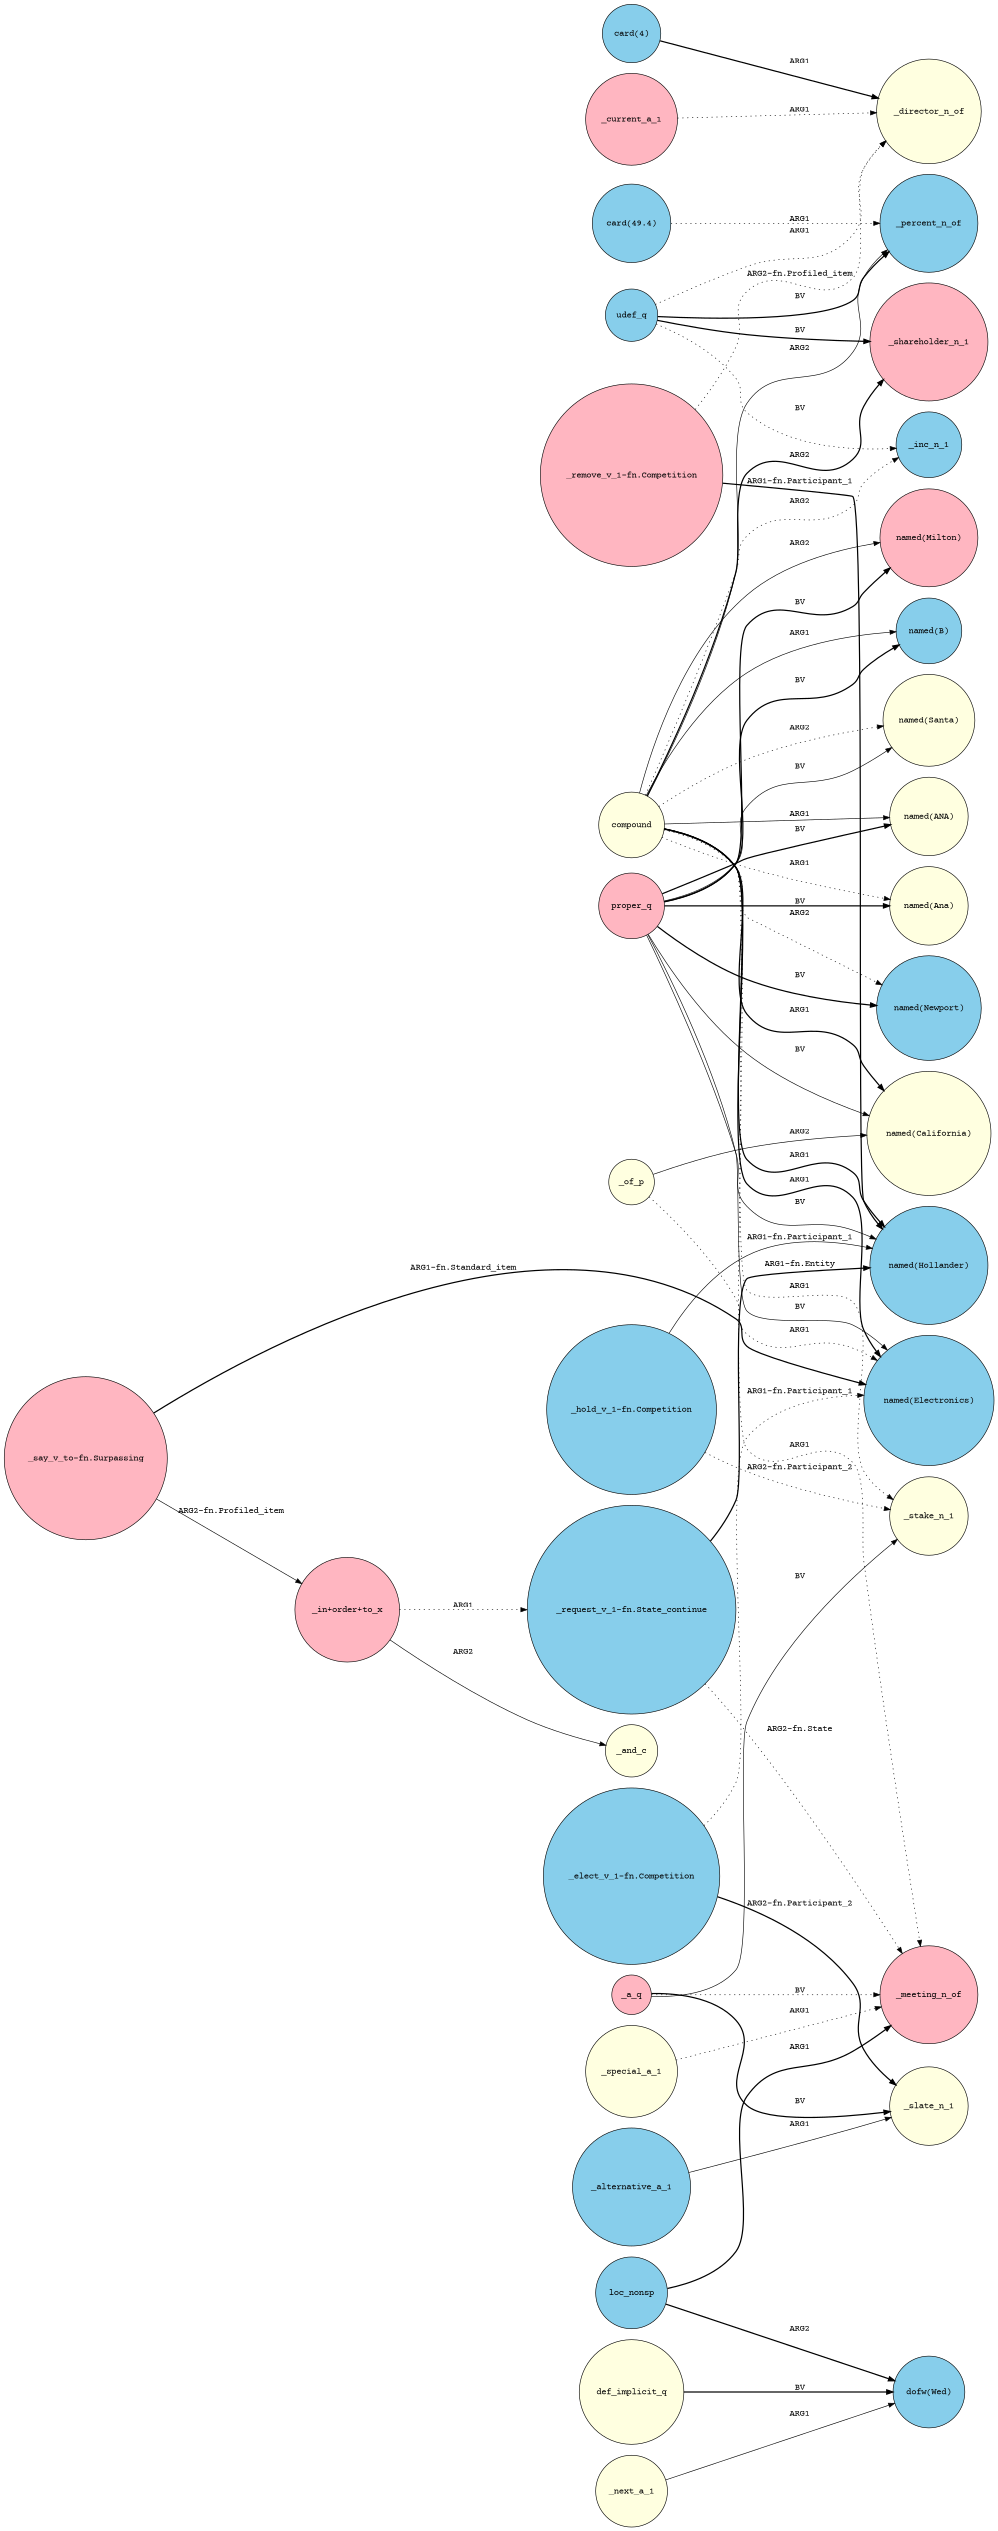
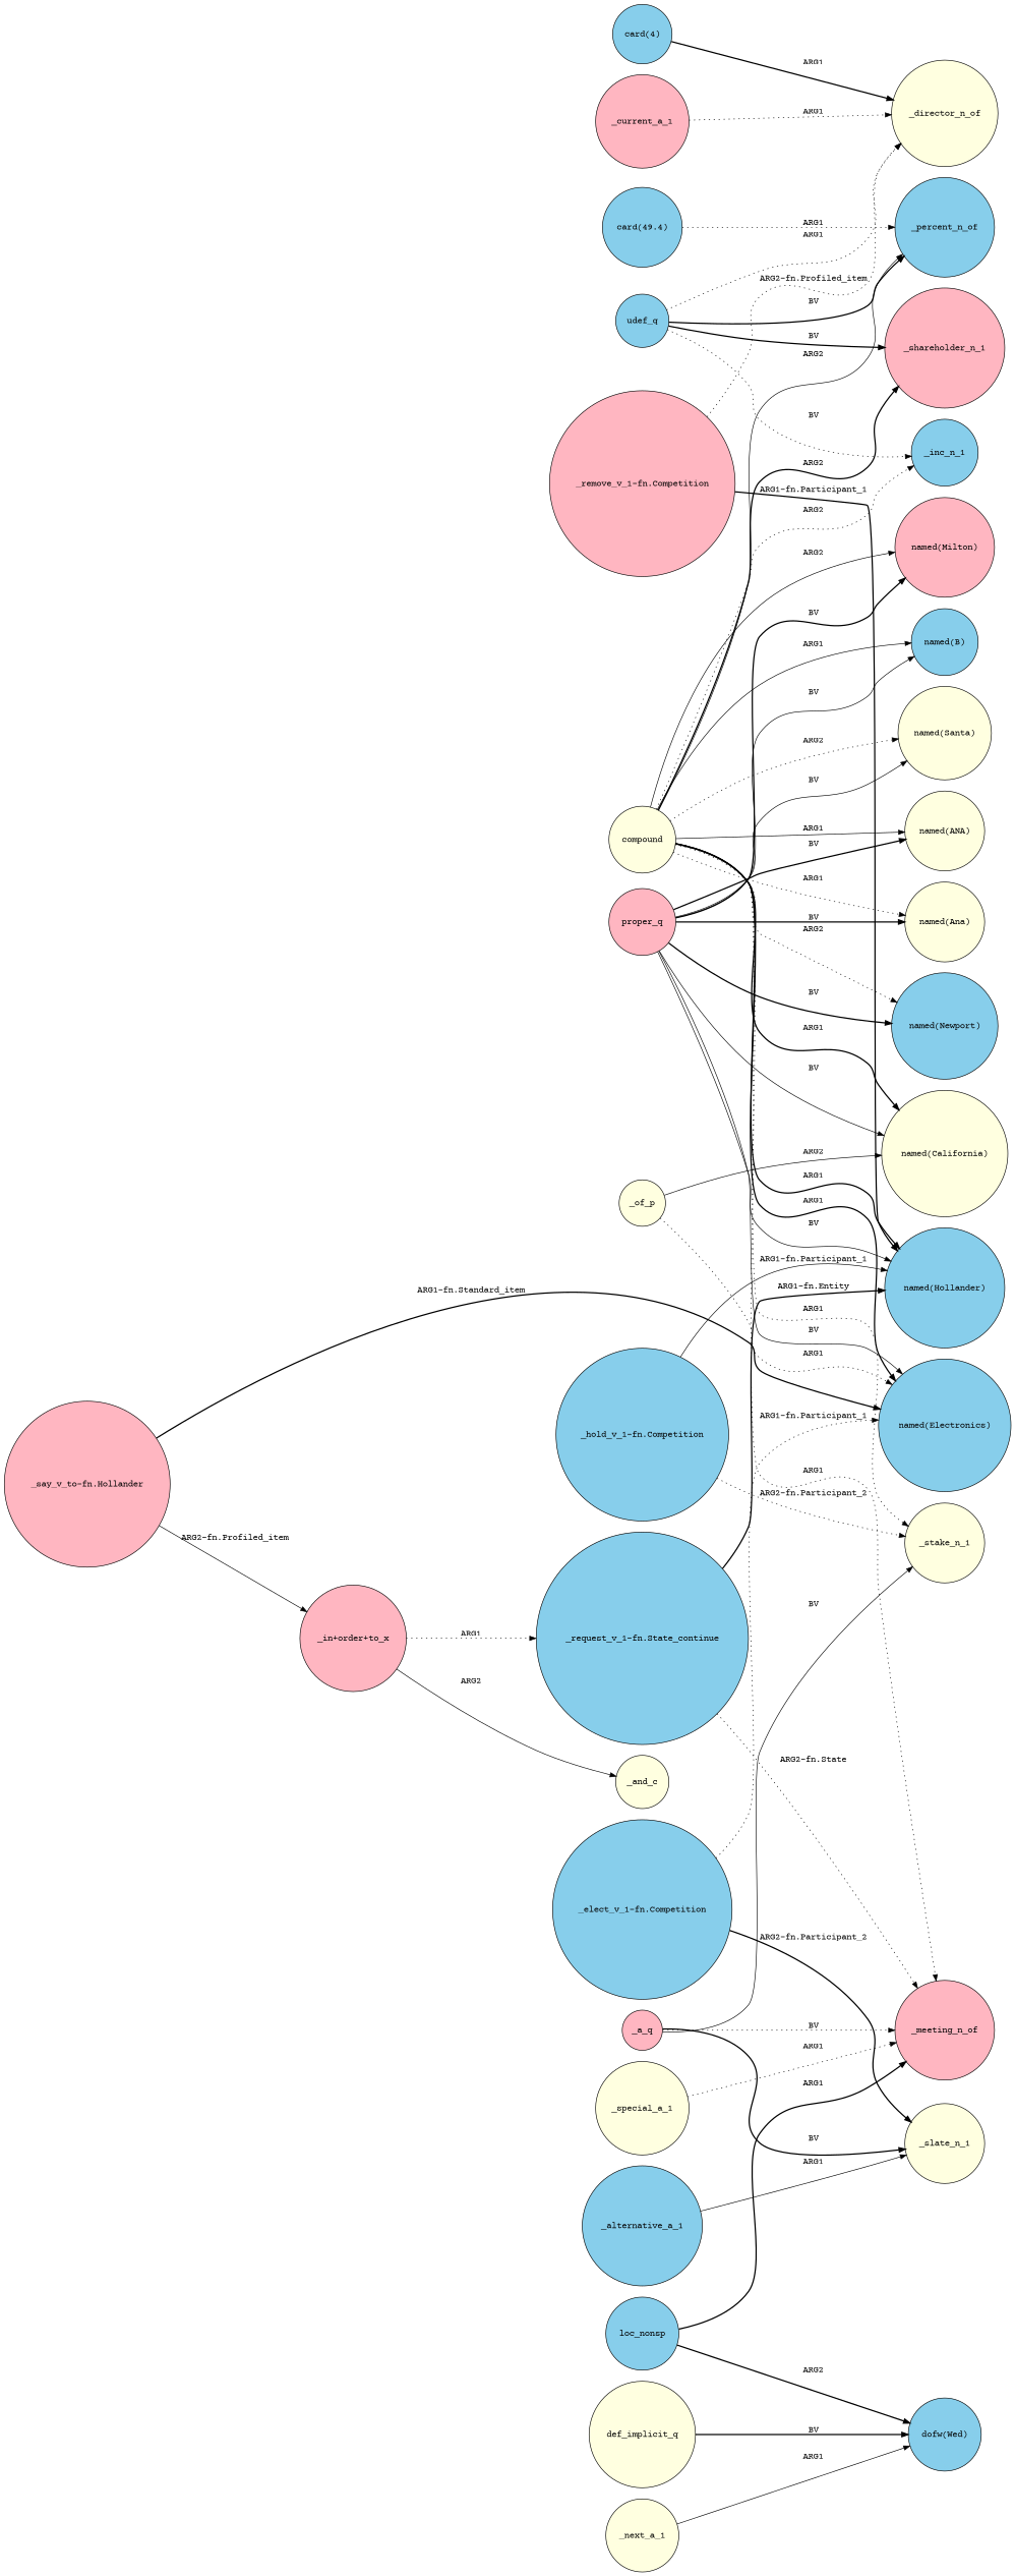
  digraph {
    fontname="Courier Prime"
    rankdir=LR
    node [fillcolor=skyblue fontname="Courier Prime" shape=circle style=filled]
    edge [fontname="Courier Prime" style=bold]
    _director_n_of [fillcolor=lightyellow]
    udef_q
    _shareholder_n_1 [fillcolor=lightpink]
    _percent_n_of
    _inc_n_1
    proper_q [fillcolor=lightpink]
    "named(Electronics)"
    "named(Hollander)"
    "named(ANA)" [fillcolor=lightyellow]
    "named(Newport)"
    "named(Milton)" [fillcolor=lightpink]
    "named(Ana)" [fillcolor=lightyellow]
    "named(Santa)" [fillcolor=lightyellow]
    "named(B)"
    "named(California)" [fillcolor=lightyellow]
    "_remove_v_1-fn.Competition" [fillcolor=lightpink]
    _next_a_1 [fillcolor=lightyellow]
    "dofw(Wed)"
    "_request_v_1-fn.State_continue"
    _meeting_n_of [fillcolor=lightpink]
    loc_nonsp
    "_hold_v_1-fn.Competition"
    _stake_n_1 [fillcolor=lightyellow]
    compound [fillcolor=lightyellow]
    _slate_n_1 [fillcolor=lightyellow]
    _alternative_a_1
    "card(49.4)"
    "card(4)"
    "_elect_v_1-fn.Competition"
    _a_q [fillcolor=lightpink]
    "_in+order+to_x" [fillcolor=lightpink]
    _and_c [fillcolor=lightyellow]
    _of_p [fillcolor=lightyellow]
    def_implicit_q [fillcolor=lightyellow]
-   "_say_v_to-fn.Surpassing" [fillcolor=lightpink]
+   "_say_v_to-fn.Surpassing" [fillcolor=lightpink label="_say_v_to-fn.Hollander"]
    _special_a_1 [fillcolor=lightyellow]
    _current_a_1 [fillcolor=lightpink]
    udef_q -> _director_n_of [label=ARG1 style=dotted]
    udef_q -> _shareholder_n_1 [label=BV]
    udef_q -> _percent_n_of [label=BV]
    udef_q -> _inc_n_1 [label=BV style=dotted]
    proper_q -> "named(Electronics)" [label=BV style=solid]
    proper_q -> "named(Hollander)" [label=BV style=solid]
    proper_q -> "named(ANA)" [label=BV]
    proper_q -> "named(Newport)" [label=BV]
    proper_q -> "named(Milton)" [label=BV]
    proper_q -> "named(Ana)" [label=BV]
    proper_q -> "named(Santa)" [label=BV style=solid]
-   proper_q -> "named(B)" [label=BV]
+   proper_q -> "named(B)" [label=BV style=solid]
    proper_q -> "named(California)" [label=BV style=solid]
    "_remove_v_1-fn.Competition" -> _director_n_of [label="ARG2-fn.Profiled_item" style=dotted]
    "_remove_v_1-fn.Competition" -> "named(Hollander)" [label="ARG1-fn.Participant_1"]
    _next_a_1 -> "dofw(Wed)" [label=ARG1 style=solid]
    "_request_v_1-fn.State_continue" -> "named(Hollander)" [label="ARG1-fn.Entity"]
    "_request_v_1-fn.State_continue" -> _meeting_n_of [label="ARG2-fn.State" style=dotted]
    loc_nonsp -> "dofw(Wed)" [label=ARG2]
    loc_nonsp -> _meeting_n_of [label=ARG1]
    "_hold_v_1-fn.Competition" -> "named(Hollander)" [label="ARG1-fn.Participant_1" style=solid]
    "_hold_v_1-fn.Competition" -> _stake_n_1 [label="ARG2-fn.Participant_2" style=dotted]
    compound -> _shareholder_n_1 [label=ARG2]
    compound -> _percent_n_of [label=ARG2 style=solid]
    compound -> _inc_n_1 [label=ARG2 style=dotted]
    compound -> "named(Electronics)" [label=ARG1]
    compound -> "named(Hollander)" [label=ARG1]
    compound -> "named(ANA)" [label=ARG1 style=solid]
    compound -> "named(Newport)" [label=ARG2 style=dotted]
    compound -> "named(Milton)" [label=ARG2 style=solid]
    compound -> "named(Ana)" [label=ARG1 style=dotted]
    compound -> "named(Santa)" [label=ARG2 style=dotted]
    compound -> "named(B)" [label=ARG1 style=solid]
    compound -> "named(California)" [label=ARG1]
    compound -> _meeting_n_of [label=ARG1 style=dotted]
    compound -> _stake_n_1 [label=ARG1 style=dotted]
    _alternative_a_1 -> _slate_n_1 [label=ARG1 style=solid]
    "card(49.4)" -> _percent_n_of [label=ARG1 style=dotted]
    "card(4)" -> _director_n_of [label=ARG1]
    "_elect_v_1-fn.Competition" -> "named(Electronics)" [label="ARG1-fn.Participant_1" style=dotted]
    "_elect_v_1-fn.Competition" -> _slate_n_1 [label="ARG2-fn.Participant_2"]
    _a_q -> _meeting_n_of [label=BV style=dotted]
    _a_q -> _stake_n_1 [label=BV style=solid]
    _a_q -> _slate_n_1 [label=BV]
    "_in+order+to_x" -> "_request_v_1-fn.State_continue" [label=ARG1 style=dotted]
    "_in+order+to_x" -> _and_c [label=ARG2 style=solid]
    _of_p -> "named(Electronics)" [label=ARG1 style=dotted]
    _of_p -> "named(California)" [label=ARG2 style=solid]
    def_implicit_q -> "dofw(Wed)" [label=BV]
    "_say_v_to-fn.Surpassing" -> "named(Electronics)" [label="ARG1-fn.Standard_item"]
    "_say_v_to-fn.Surpassing" -> "_in+order+to_x" [label="ARG2-fn.Profiled_item" style=solid]
    _special_a_1 -> _meeting_n_of [label=ARG1 style=dotted]
    _current_a_1 -> _director_n_of [label=ARG1 style=dotted]
  }
